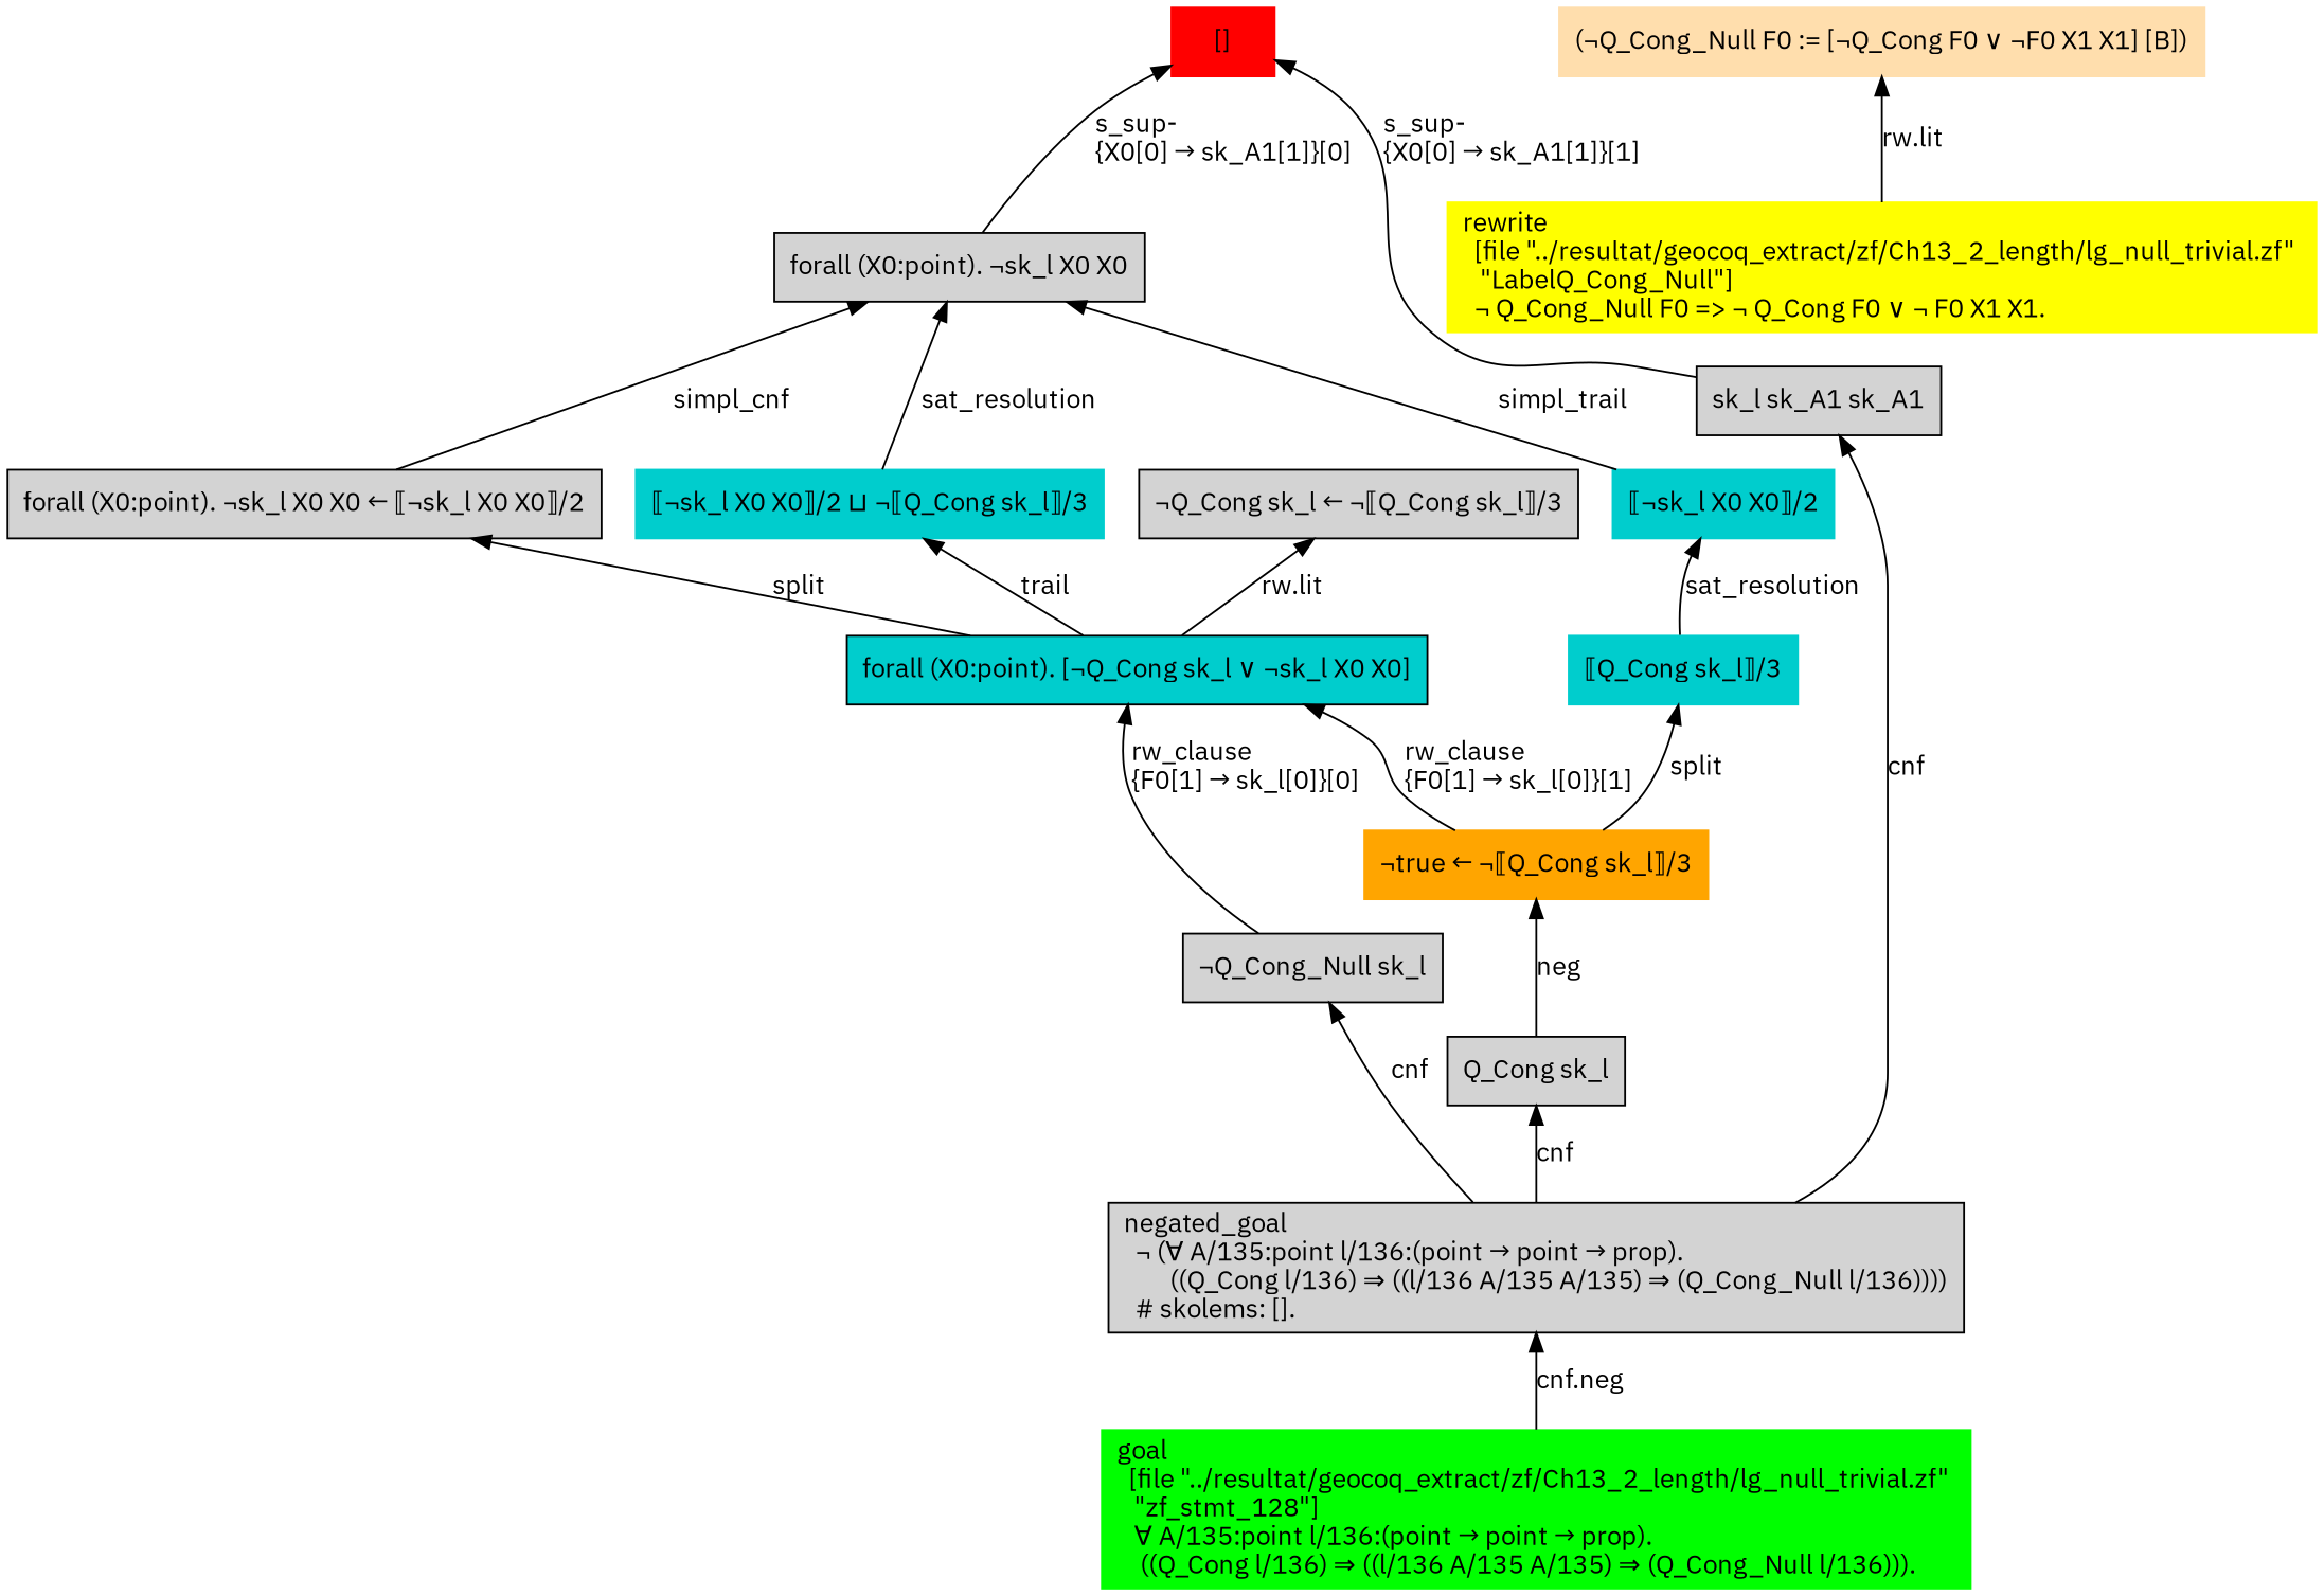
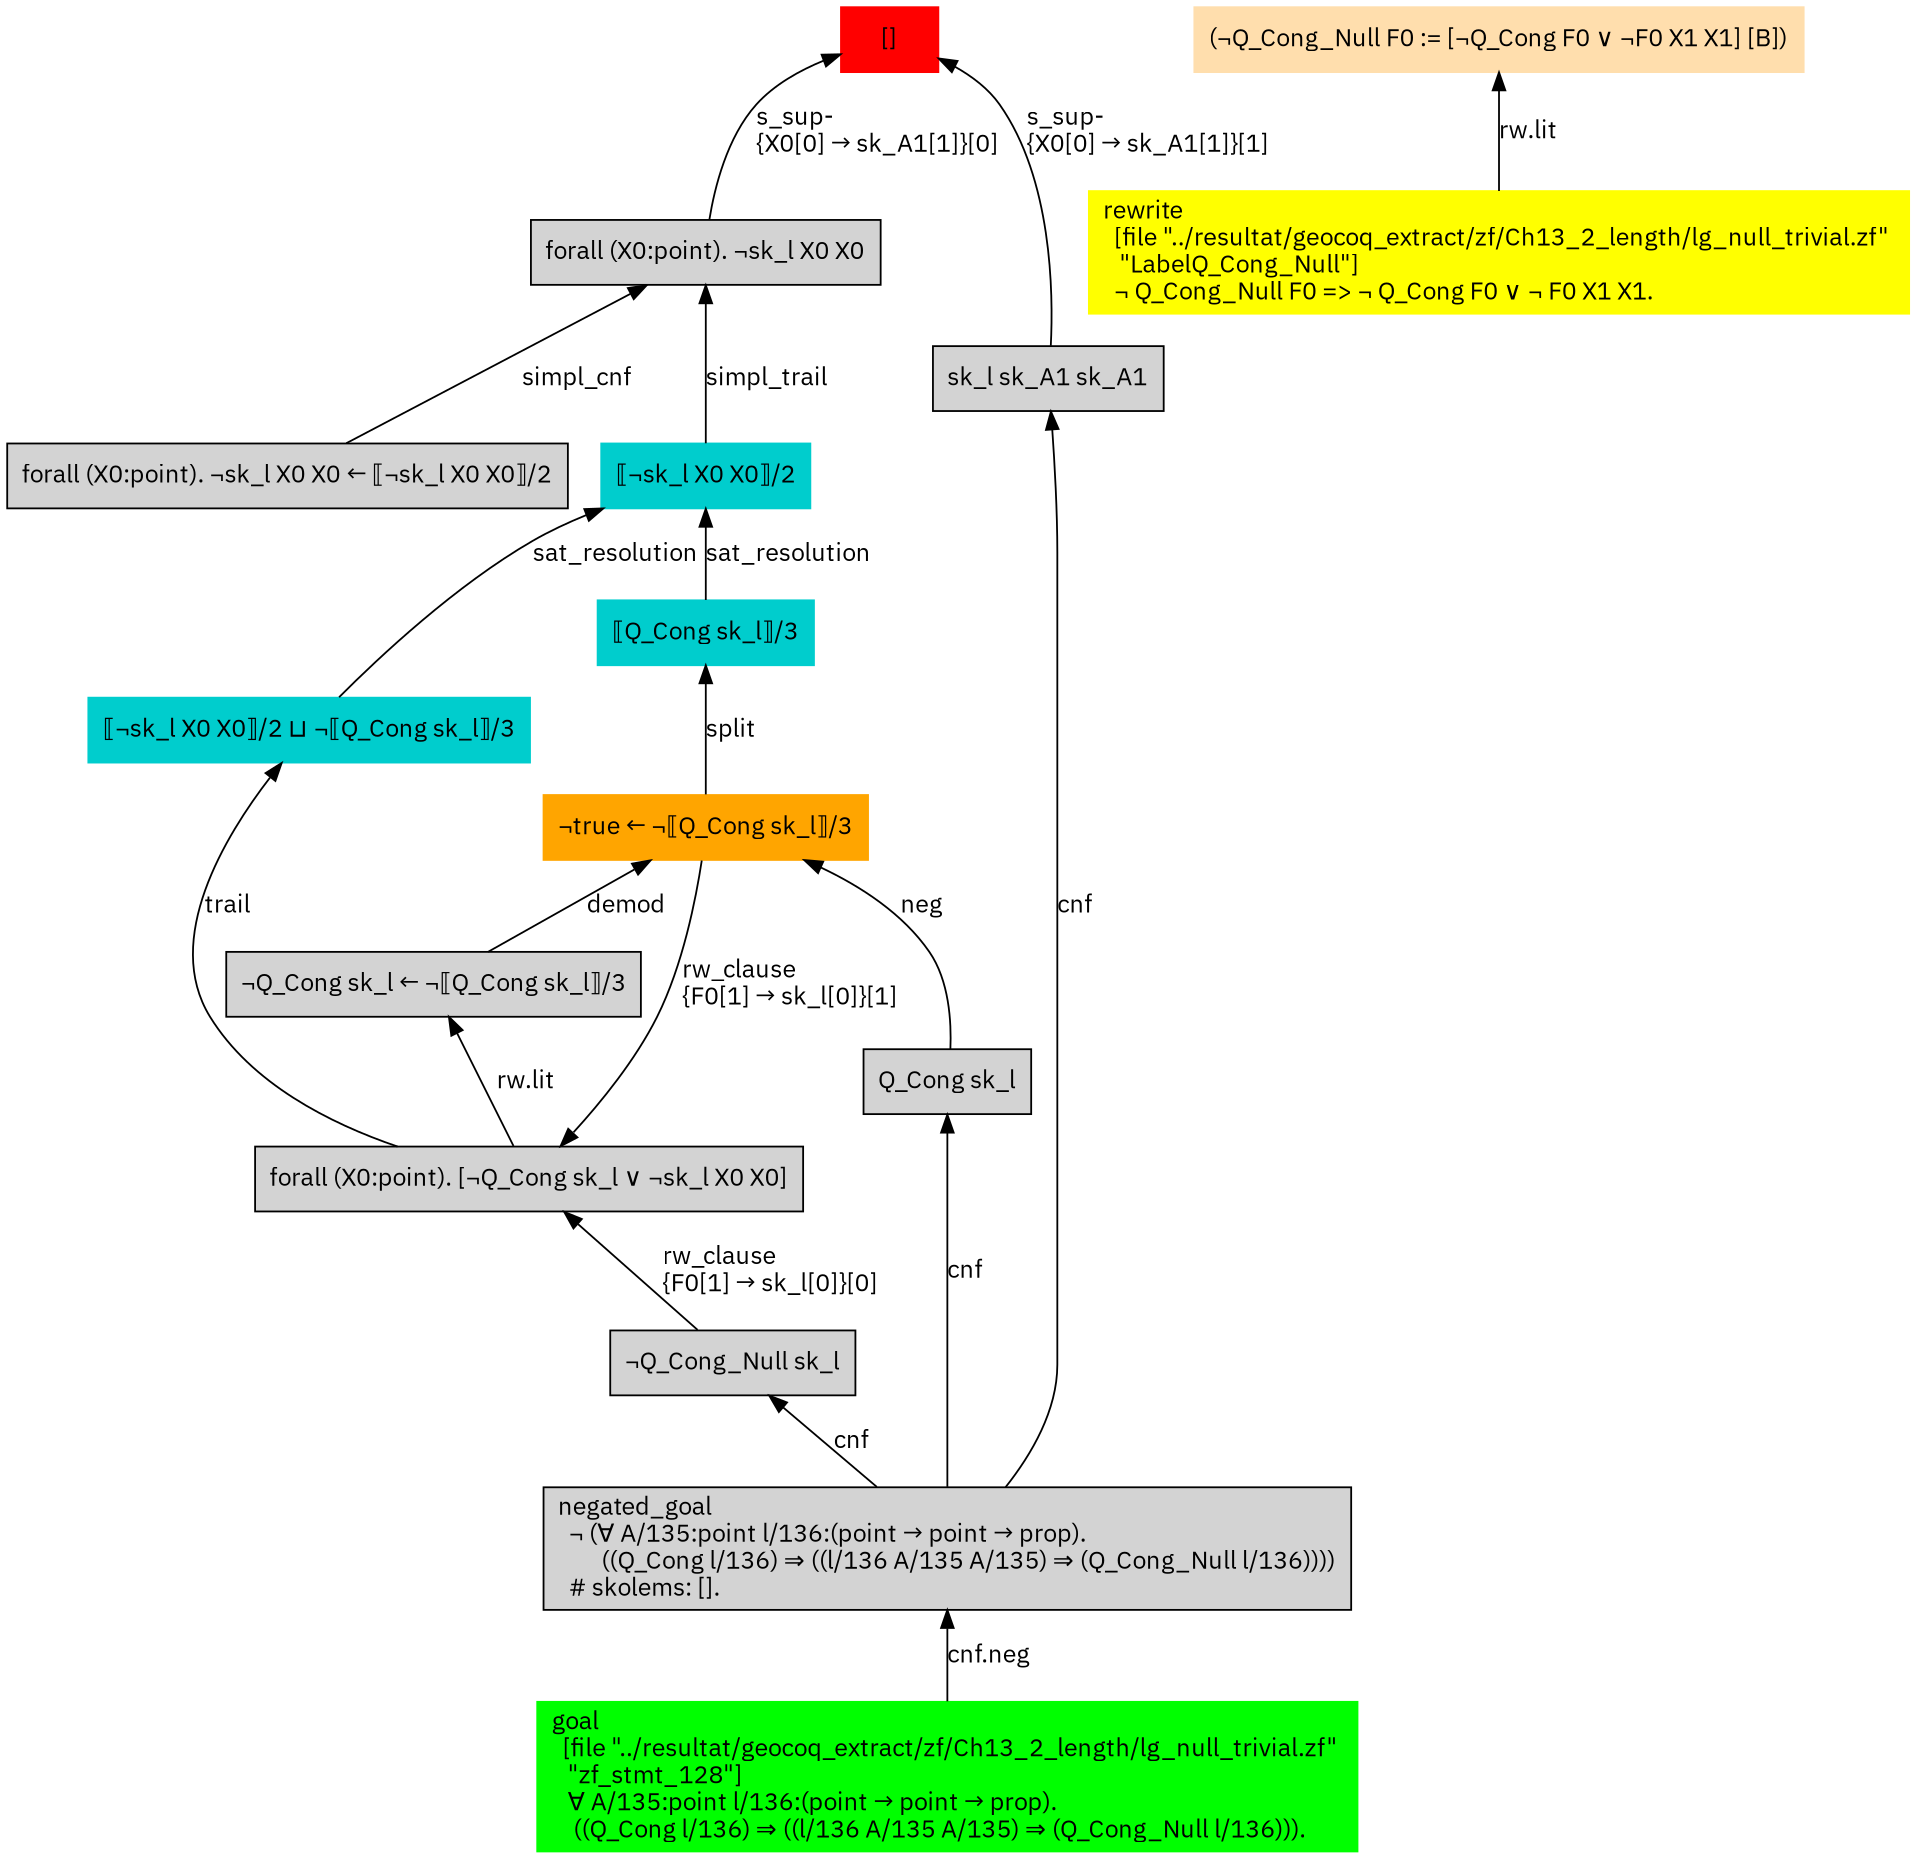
  digraph {
    fontname="IBM Plex Sans"
    node [fontname="IBM Plex Sans" shape=box style=filled]
    edge [dir=back fontname="IBM Plex Sans"]
    n1 [color=red label="[]"]
    n2 [label="forall (X0:point). ¬sk_l X0 X0\l"]
    n3 [label="sk_l sk_A1 sk_A1\l"]
    n4 [color=cyan3 label="⟦¬sk_l X0 X0⟧/2\l"]
    n5 [label="forall (X0:point). ¬sk_l X0 X0 ← ⟦¬sk_l X0 X0⟧/2\l"]
    n6 [label="negated_goal\l  ¬ (∀ A/135:point l/136:(point → point → prop).\l        ((Q_Cong l/136) ⇒ ((l/136 A/135 A/135) ⇒ (Q_Cong_Null l/136))))\l  # skolems: [].\l"]
    n7 [color=cyan3 label="⟦Q_Cong sk_l⟧/3\l"]
    n8 [color=cyan3 label="⟦¬sk_l X0 X0⟧/2 ⊔ ¬⟦Q_Cong sk_l⟧/3\l"]
-   n9 [label="forall (X0:point). [¬Q_Cong sk_l ∨ ¬sk_l X0 X0]\l" fillcolor=cyan3]
+   n9 [label="forall (X0:point). [¬Q_Cong sk_l ∨ ¬sk_l X0 X0]\l"]
    n10 [color=orange label="¬true ← ¬⟦Q_Cong sk_l⟧/3\l"]
    n11 [label="Q_Cong sk_l\l"]
    n12 [label="¬Q_Cong sk_l ← ¬⟦Q_Cong sk_l⟧/3\l"]
    n13 [color=green label="goal\l  [file \"../resultat/geocoq_extract/zf/Ch13_2_length/lg_null_trivial.zf\" \l   \"zf_stmt_128\"]\l  ∀ A/135:point l/136:(point → point → prop).\l    ((Q_Cong l/136) ⇒ ((l/136 A/135 A/135) ⇒ (Q_Cong_Null l/136))).\l"]
    n14 [label="¬Q_Cong_Null sk_l\l"]
    n15 [color=navajowhite label="(¬Q_Cong_Null F0 := [¬Q_Cong F0 ∨ ¬F0 X1 X1] [B])\l"]
    n16 [color=yellow label="rewrite\l  [file \"../resultat/geocoq_extract/zf/Ch13_2_length/lg_null_trivial.zf\" \l   \"LabelQ_Cong_Null\"]\l  ¬ Q_Cong_Null F0 =\> ¬ Q_Cong F0 ∨ ¬ F0 X1 X1.\l"]
    n1 -> n2 [label="s_sup-\l\{X0[0] → sk_A1[1]\}[0]\l"]
    n1 -> n3 [label="s_sup-\l\{X0[0] → sk_A1[1]\}[1]\l"]
    n2 -> n4 [label=simpl_trail]
    n2 -> n5 [label=simpl_cnf]
    n3 -> n6 [label=cnf]
    n4 -> n7 [label=sat_resolution]
-   n2 -> n8 [label=sat_resolution]
-   n5 -> n9 [label=split]
+   n4 -> n8 [label=sat_resolution]
    n6 -> n13 [label="cnf.neg"]
    n7 -> n10 [label=split]
    n8 -> n9 [label=trail]
    n9 -> n10 [label="rw_clause\l\{F0[1] → sk_l[0]\}[1]\l"]
    n9 -> n14 [label="rw_clause\l\{F0[1] → sk_l[0]\}[0]\l"]
    n10 -> n11 [label=neg]
+   n10 -> n12 [label=demod]
    n11 -> n6 [label=cnf]
    n12 -> n9 [label="rw.lit"]
    n14 -> n6 [label=cnf]
    n15 -> n16 [label="rw.lit"]
  }
